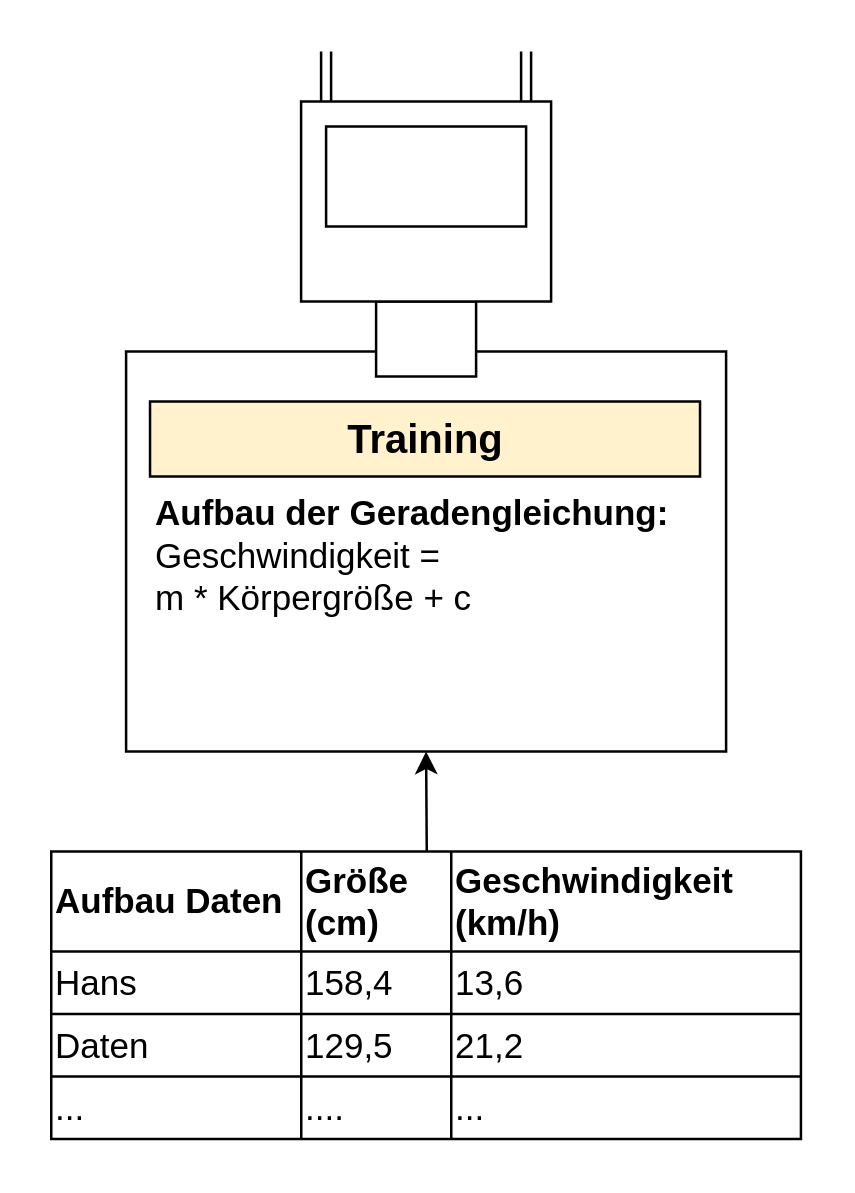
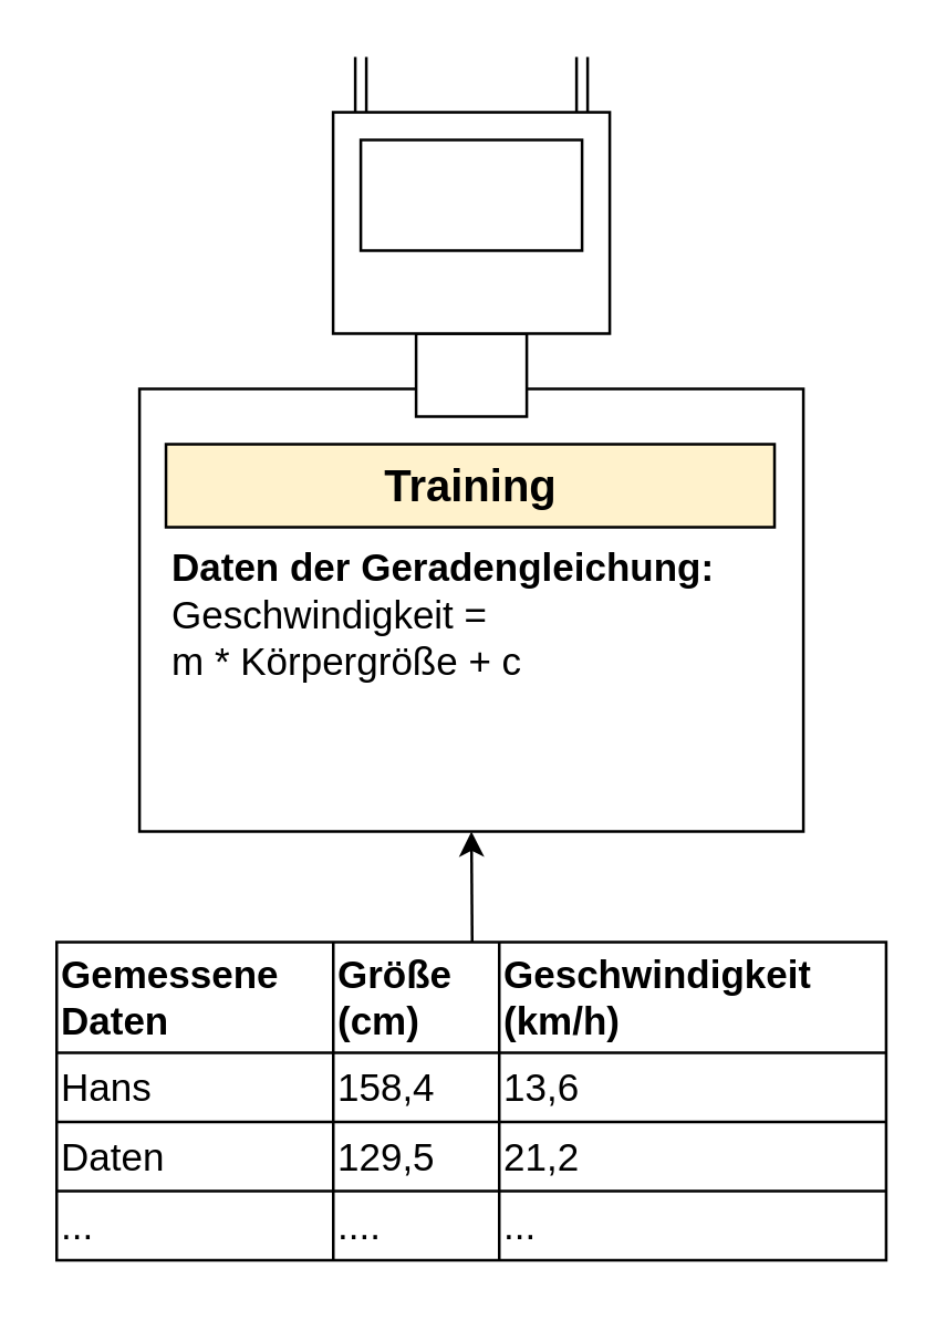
  <mxCell id="0" />
  <mxCell id="1" parent="0" />
  <mxCell id="2" value="" style="whiteSpace=wrap;html=1;" vertex="1" parent="1"><mxGeometry x="49.94" y="140" width="240" height="160" as="geometry" /></mxCell>
  <mxCell id="3" value="" style="whiteSpace=wrap;html=1;" vertex="1" parent="1"><mxGeometry x="149.94" y="120" width="40" height="30" as="geometry" /></mxCell>
  <mxCell id="4" value="" style="whiteSpace=wrap;html=1;" vertex="1" parent="1"><mxGeometry x="129.94" y="60" width="80" height="10" as="geometry" /></mxCell>
  <mxCell id="5" value="" style="edgeStyle=none;orthogonalLoop=1;jettySize=auto;html=1;rounded=0;" edge="1" parent="1" target="6"><mxGeometry width="80" relative="1" as="geometry"><mxPoint x="209.94" y="50" as="sourcePoint" /><mxPoint x="209.94" y="20" as="targetPoint" /><Array as="points" /></mxGeometry></mxCell>
  <mxCell id="6" value="" style="whiteSpace=wrap;html=1;" vertex="1" parent="1"><mxGeometry x="119.94" y="40" width="100" height="80" as="geometry" /></mxCell>
  <mxCell id="7" value="" style="edgeStyle=none;orthogonalLoop=1;jettySize=auto;html=1;rounded=0;shape=link;" edge="1" parent="1"><mxGeometry width="80" relative="1" as="geometry"><mxPoint x="129.94" y="40" as="sourcePoint" /><mxPoint x="129.94" y="20" as="targetPoint" /><Array as="points" /></mxGeometry></mxCell>
  <mxCell id="8" value="" style="edgeStyle=none;orthogonalLoop=1;jettySize=auto;html=1;rounded=0;shape=link;" edge="1" parent="1"><mxGeometry width="80" relative="1" as="geometry"><mxPoint x="209.94" y="40" as="sourcePoint" /><mxPoint x="209.94" y="20" as="targetPoint" /><Array as="points" /></mxGeometry></mxCell>
  <mxCell id="9" value="" style="whiteSpace=wrap;html=1;" vertex="1" parent="1"><mxGeometry x="129.94" y="50" width="80" height="40" as="geometry" /></mxCell>
  <mxCell id="10" value="" style="shape=image;imageAspect=0;aspect=fixed;verticalLabelPosition=bottom;verticalAlign=top;image=https://www.pngall.com/wp-content/uploads/12/Gears-PNG-Image-HD.png;" vertex="1" parent="1"><mxGeometry x="227.44" y="245" width="52.07" height="46.46" as="geometry" /></mxCell>
  <mxCell id="11" value="&lt;font size=&quot;1&quot;&gt;&lt;b style=&quot;font-size: 16px;&quot;&gt;Training&lt;/b&gt;&lt;/font&gt;" style="whiteSpace=wrap;html=1;fontFamily=Helvetica;fillColor=#fff2cc;" vertex="1" parent="1"><mxGeometry x="59.51" y="160" width="220" height="30" as="geometry" /></mxCell>
- <mxCell id="12" value="&lt;font style=&quot;font-size: 14px;&quot; face=&quot;Helvetica&quot;&gt;&lt;b style=&quot;&quot;&gt;Aufbau der Geradengleichung:&lt;/b&gt;&lt;br&gt;Geschwindigkeit = &lt;br&gt;m * Körpergröße + c&lt;/font&gt;&lt;div&gt;&lt;br&gt;&lt;/div&gt;" style="text;html=1;align=left;verticalAlign=top;whiteSpace=wrap;rounded=0;" vertex="1" parent="1"><mxGeometry x="59.51" y="190" width="220.43" height="85" as="geometry" /></mxCell>
+ <mxCell id="12" value="&lt;font style=&quot;font-size: 14px;&quot; face=&quot;Helvetica&quot;&gt;&lt;b style=&quot;&quot;&gt;Daten der Geradengleichung:&lt;/b&gt;&lt;br&gt;Geschwindigkeit = &lt;br&gt;m * Körpergröße + c&lt;/font&gt;&lt;div&gt;&lt;br&gt;&lt;/div&gt;" style="text;html=1;align=left;verticalAlign=top;whiteSpace=wrap;rounded=0;" vertex="1" parent="1"><mxGeometry x="59.51" y="190" width="220.43" height="85" as="geometry" /></mxCell>
  <mxCell id="13" value="" style="edgeStyle=none;orthogonalLoop=1;jettySize=auto;html=1;rounded=0;entryX=0.5;entryY=1;entryDx=0;entryDy=0;exitX=0.501;exitY=0.101;exitDx=0;exitDy=0;exitPerimeter=0;" edge="1" parent="1" source="15"><mxGeometry width="80" relative="1" as="geometry"><mxPoint x="169.94" y="334" as="sourcePoint" /><mxPoint x="169.94" y="300" as="targetPoint" /><Array as="points" /></mxGeometry></mxCell>
  <mxCell id="14" value="" style="shape=table;startSize=0;container=1;collapsible=0;childLayout=tableLayout;fontSize=14;align=left;fontStyle=0" vertex="1" parent="1"><mxGeometry x="20" y="340" width="299.87" height="115" as="geometry" /></mxCell>
  <mxCell id="15" value="" style="shape=tableRow;horizontal=0;startSize=0;swimlaneHead=0;swimlaneBody=0;strokeColor=inherit;top=0;left=0;bottom=0;right=0;collapsible=0;dropTarget=0;fillColor=none;points=[[0,0.5],[1,0.5]];portConstraint=eastwest;fontSize=14;fontStyle=1;align=left;" vertex="1" parent="14"><mxGeometry width="299.87" height="40" as="geometry" /></mxCell>
- <mxCell id="16" value="Aufbau Daten" style="shape=partialRectangle;html=1;whiteSpace=wrap;connectable=0;strokeColor=inherit;overflow=hidden;fillColor=none;top=0;left=0;bottom=0;right=0;pointerEvents=1;fontSize=14;align=left;fontStyle=1" vertex="1" parent="15"><mxGeometry width="100" height="40" as="geometry"><mxRectangle width="100" height="40" as="alternateBounds" /></mxGeometry></mxCell>
+ <mxCell id="16" value="Gemessene Daten" style="shape=partialRectangle;html=1;whiteSpace=wrap;connectable=0;strokeColor=inherit;overflow=hidden;fillColor=none;top=0;left=0;bottom=0;right=0;pointerEvents=1;fontSize=14;align=left;fontStyle=1" vertex="1" parent="15"><mxGeometry width="100" height="40" as="geometry"><mxRectangle width="100" height="40" as="alternateBounds" /></mxGeometry></mxCell>
  <mxCell id="17" value="Größe (cm)" style="shape=partialRectangle;html=1;whiteSpace=wrap;connectable=0;strokeColor=inherit;overflow=hidden;fillColor=none;top=0;left=0;bottom=0;right=0;pointerEvents=1;fontSize=14;align=left;fontStyle=1" vertex="1" parent="15"><mxGeometry x="100" width="60" height="40" as="geometry"><mxRectangle width="60" height="40" as="alternateBounds" /></mxGeometry></mxCell>
  <mxCell id="18" value="Geschwindigkeit&lt;div style=&quot;font-size: 14px;&quot;&gt;(km/h)&lt;/div&gt;" style="shape=partialRectangle;html=1;whiteSpace=wrap;connectable=0;strokeColor=inherit;overflow=hidden;fillColor=none;top=0;left=0;bottom=0;right=0;pointerEvents=1;fontSize=14;align=left;fontStyle=1" vertex="1" parent="15"><mxGeometry x="160" width="140" height="40" as="geometry"><mxRectangle width="140" height="40" as="alternateBounds" /></mxGeometry></mxCell>
  <mxCell id="19" value="" style="shape=tableRow;horizontal=0;startSize=0;swimlaneHead=0;swimlaneBody=0;strokeColor=inherit;top=0;left=0;bottom=0;right=0;collapsible=0;dropTarget=0;fillColor=none;points=[[0,0.5],[1,0.5]];portConstraint=eastwest;fontSize=14;align=left;fontStyle=0" vertex="1" parent="14"><mxGeometry y="40" width="299.87" height="25" as="geometry" /></mxCell>
  <mxCell id="20" value="Hans" style="shape=partialRectangle;html=1;whiteSpace=wrap;connectable=0;strokeColor=inherit;overflow=hidden;fillColor=none;top=0;left=0;bottom=0;right=0;pointerEvents=1;fontSize=14;align=left;fontStyle=0" vertex="1" parent="19"><mxGeometry width="100" height="25" as="geometry"><mxRectangle width="100" height="25" as="alternateBounds" /></mxGeometry></mxCell>
  <mxCell id="21" value="158,4" style="shape=partialRectangle;html=1;whiteSpace=wrap;connectable=0;strokeColor=inherit;overflow=hidden;fillColor=none;top=0;left=0;bottom=0;right=0;pointerEvents=1;fontSize=14;align=left;fontStyle=0" vertex="1" parent="19"><mxGeometry x="100" width="60" height="25" as="geometry"><mxRectangle width="60" height="25" as="alternateBounds" /></mxGeometry></mxCell>
  <mxCell id="22" value="13,6" style="shape=partialRectangle;html=1;whiteSpace=wrap;connectable=0;strokeColor=inherit;overflow=hidden;fillColor=none;top=0;left=0;bottom=0;right=0;pointerEvents=1;fontSize=14;align=left;fontStyle=0" vertex="1" parent="19"><mxGeometry x="160" width="140" height="25" as="geometry"><mxRectangle width="140" height="25" as="alternateBounds" /></mxGeometry></mxCell>
  <mxCell id="23" value="" style="shape=tableRow;horizontal=0;startSize=0;swimlaneHead=0;swimlaneBody=0;strokeColor=inherit;top=0;left=0;bottom=0;right=0;collapsible=0;dropTarget=0;fillColor=none;points=[[0,0.5],[1,0.5]];portConstraint=eastwest;fontSize=14;align=left;fontStyle=0" vertex="1" parent="14"><mxGeometry y="65" width="299.87" height="25" as="geometry" /></mxCell>
  <mxCell id="24" value="Daten" style="shape=partialRectangle;html=1;whiteSpace=wrap;connectable=0;strokeColor=inherit;overflow=hidden;fillColor=none;top=0;left=0;bottom=0;right=0;pointerEvents=1;fontSize=14;align=left;fontStyle=0" vertex="1" parent="23"><mxGeometry width="100" height="25" as="geometry"><mxRectangle width="100" height="25" as="alternateBounds" /></mxGeometry></mxCell>
  <mxCell id="25" value="129,5" style="shape=partialRectangle;html=1;whiteSpace=wrap;connectable=0;strokeColor=inherit;overflow=hidden;fillColor=none;top=0;left=0;bottom=0;right=0;pointerEvents=1;fontSize=14;align=left;fontStyle=0" vertex="1" parent="23"><mxGeometry x="100" width="60" height="25" as="geometry"><mxRectangle width="60" height="25" as="alternateBounds" /></mxGeometry></mxCell>
  <mxCell id="26" value="21,2" style="shape=partialRectangle;html=1;whiteSpace=wrap;connectable=0;strokeColor=inherit;overflow=hidden;fillColor=none;top=0;left=0;bottom=0;right=0;pointerEvents=1;fontSize=14;align=left;fontStyle=0" vertex="1" parent="23"><mxGeometry x="160" width="140" height="25" as="geometry"><mxRectangle width="140" height="25" as="alternateBounds" /></mxGeometry></mxCell>
  <mxCell id="27" style="shape=tableRow;horizontal=0;startSize=0;swimlaneHead=0;swimlaneBody=0;strokeColor=inherit;top=0;left=0;bottom=0;right=0;collapsible=0;dropTarget=0;fillColor=none;points=[[0,0.5],[1,0.5]];portConstraint=eastwest;fontSize=14;align=left;fontStyle=0" vertex="1" parent="14"><mxGeometry y="90" width="299.87" height="25" as="geometry" /></mxCell>
  <mxCell id="28" value="..." style="shape=partialRectangle;html=1;whiteSpace=wrap;connectable=0;strokeColor=inherit;overflow=hidden;fillColor=none;top=0;left=0;bottom=0;right=0;pointerEvents=1;fontSize=14;align=left;fontStyle=0" vertex="1" parent="27"><mxGeometry width="100" height="25" as="geometry"><mxRectangle width="100" height="25" as="alternateBounds" /></mxGeometry></mxCell>
  <mxCell id="29" value="...." style="shape=partialRectangle;html=1;whiteSpace=wrap;connectable=0;strokeColor=inherit;overflow=hidden;fillColor=none;top=0;left=0;bottom=0;right=0;pointerEvents=1;fontSize=14;align=left;fontStyle=0" vertex="1" parent="27"><mxGeometry x="100" width="60" height="25" as="geometry"><mxRectangle width="60" height="25" as="alternateBounds" /></mxGeometry></mxCell>
  <mxCell id="30" value="..." style="shape=partialRectangle;html=1;whiteSpace=wrap;connectable=0;strokeColor=inherit;overflow=hidden;fillColor=none;top=0;left=0;bottom=0;right=0;pointerEvents=1;fontSize=14;align=left;fontStyle=0" vertex="1" parent="27"><mxGeometry x="160" width="140" height="25" as="geometry"><mxRectangle width="140" height="25" as="alternateBounds" /></mxGeometry></mxCell>
